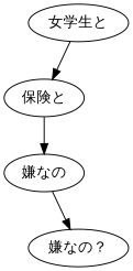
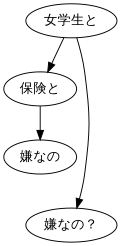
  digraph {
    fontname="Roboto Mono"
    node [fontname="Roboto Mono"]
    edge [fontname="Roboto Mono"]
    n1 [label="女学生と"]
    n2 [label="保険と"]
    n3 [label="嫌なの"]
    n4 [label="嫌なの？"]
    n1 -> n2
    n2 -> n3
-   n3 -> n4
+   n1 -> n4
  }
